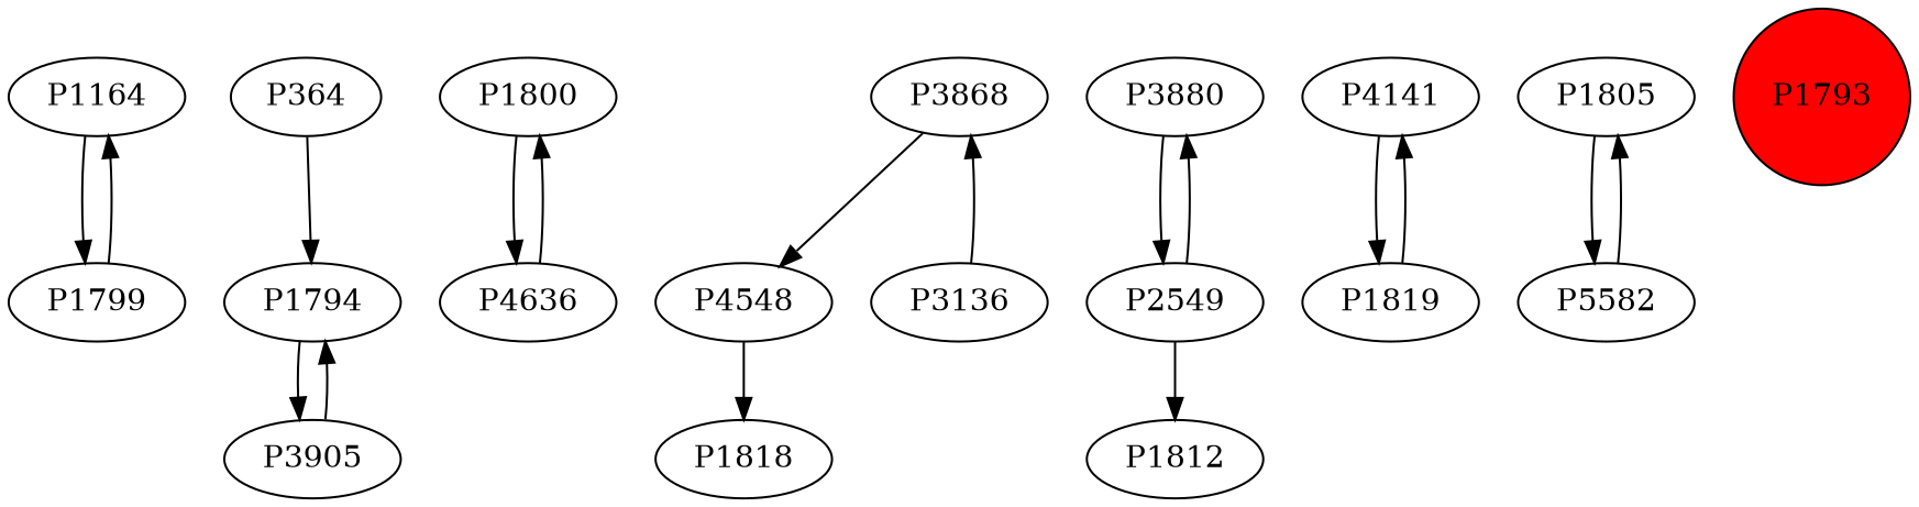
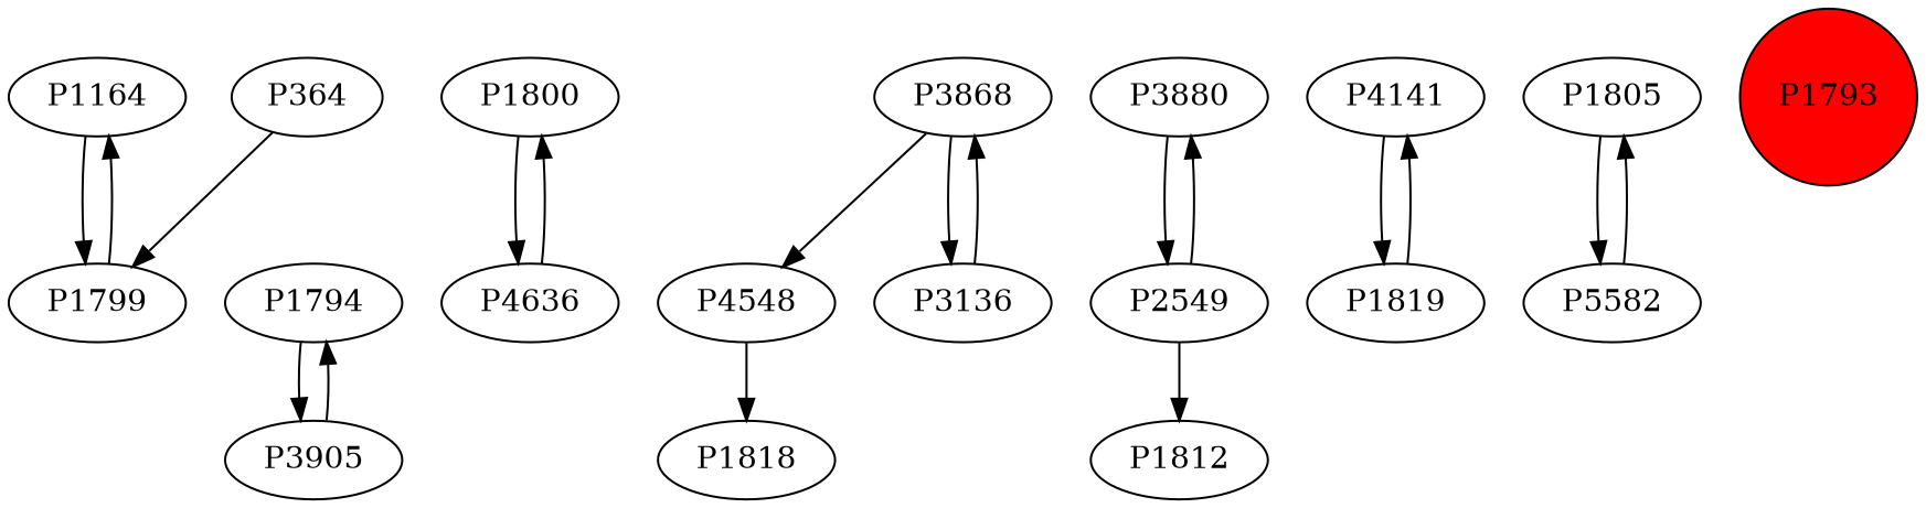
  digraph {
    P1164
    P1799
    P3905
    P1794
    P1800
    P4636
    P364
    P3868
    P4548
    P3136
    P1818
    P3880
    P2549
    P1812
    n15 [label=P4141]
    P1819
    P1805
    P5582
    P1793 [fillcolor=red shape=circle style=filled]
    P1164 -> P1799
    P1799 -> P1164
    P3905 -> P1794
    P1794 -> P3905
    P1800 -> P4636
    P4636 -> P1800
-   P364 -> P1794
+   P364 -> P1799
    P3868 -> P4548
+   P3868 -> P3136
    P4548 -> P1818
    P3136 -> P3868
    P3880 -> P2549
    P2549 -> P3880
    P2549 -> P1812
    n15 -> P1819
    P1819 -> n15
    P1805 -> P5582
    P5582 -> P1805
  }
